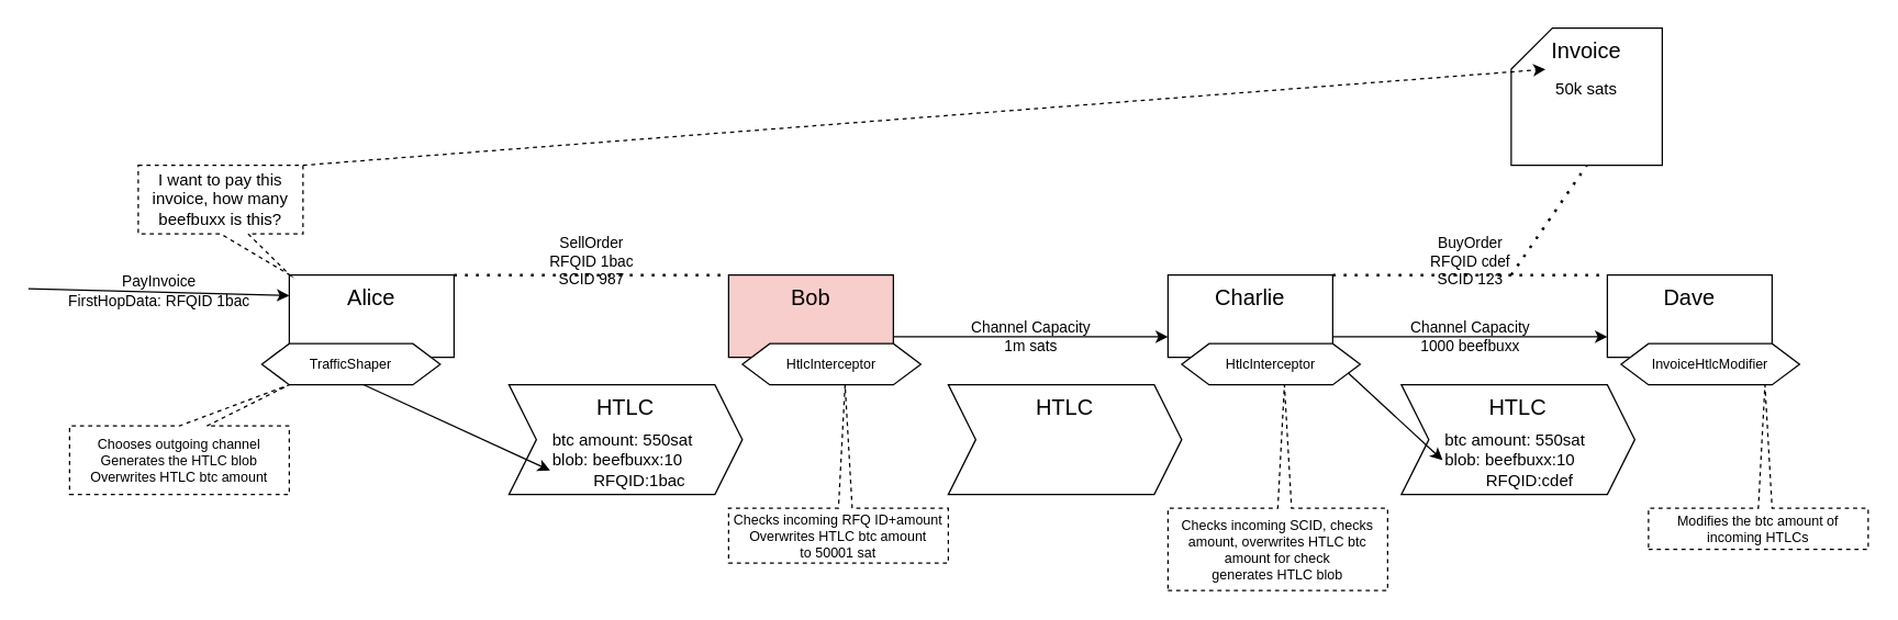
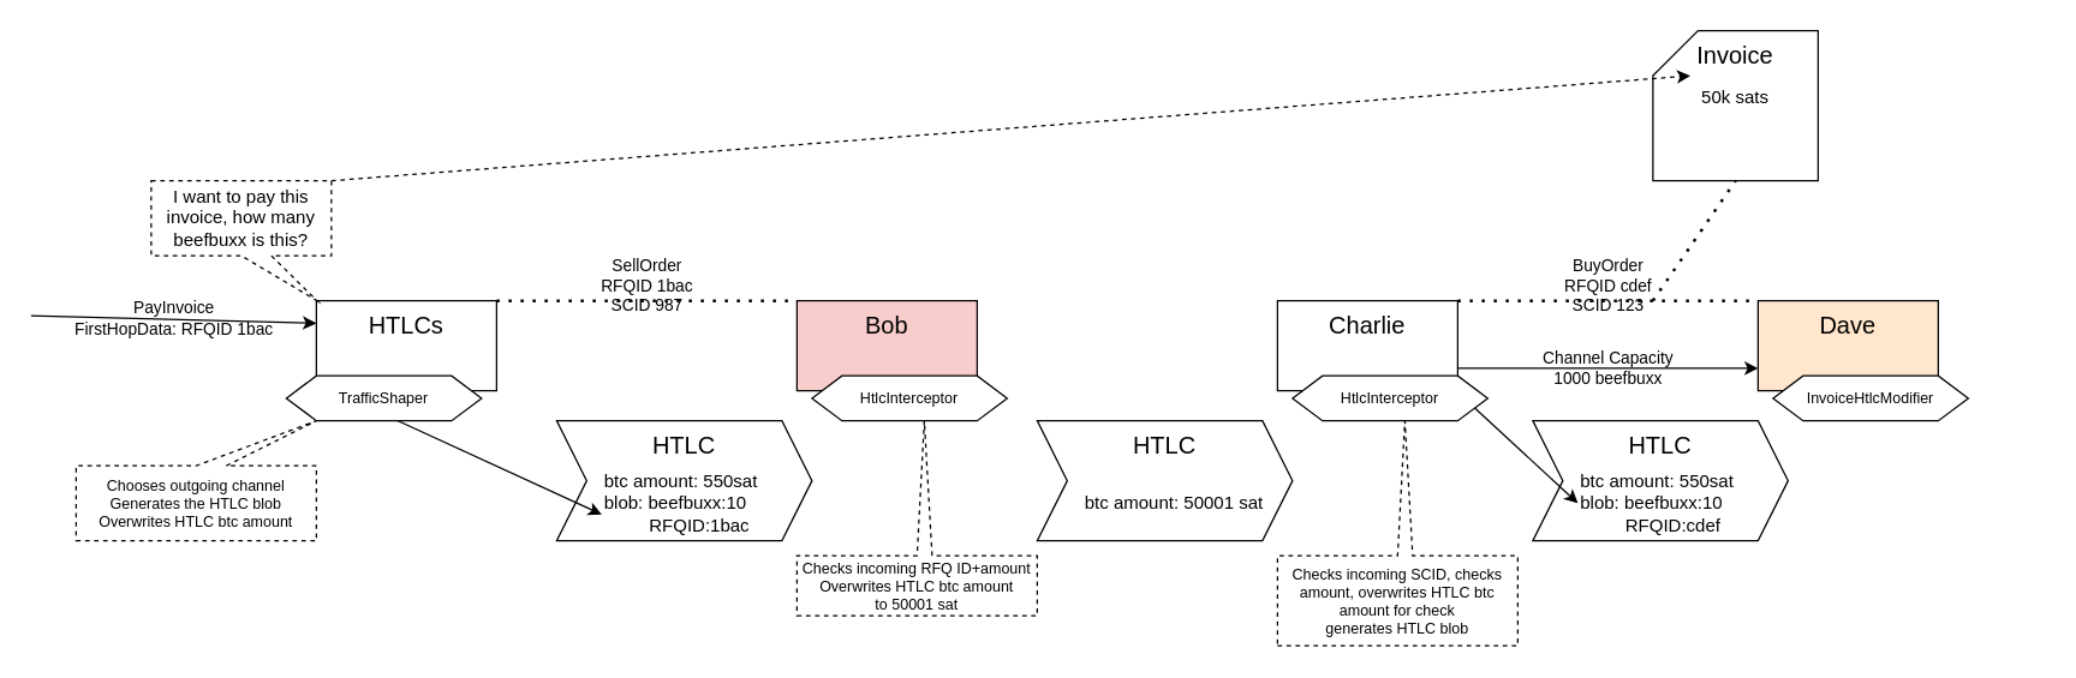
  <mxCell id="0" />
  <mxCell id="1" parent="0" />
- <mxCell id="2" value="Alice" style="rounded=0;whiteSpace=wrap;html=1;fontSize=16;verticalAlign=top;" parent="1" vertex="1"><mxGeometry x="210" y="200" width="120" height="60" as="geometry" /></mxCell>
+ <mxCell id="2" value="HTLCs" style="rounded=0;whiteSpace=wrap;html=1;fontSize=16;verticalAlign=top;" parent="1" vertex="1"><mxGeometry x="210" y="200" width="120" height="60" as="geometry" /></mxCell>
  <mxCell id="3" value="&lt;div&gt;Bob&lt;/div&gt;" style="rounded=0;whiteSpace=wrap;html=1;fontSize=16;verticalAlign=top;fillColor=#f8cecc;" parent="1" vertex="1"><mxGeometry x="530" y="200" width="120" height="60" as="geometry" /></mxCell>
  <mxCell id="4" value="Charlie" style="rounded=0;whiteSpace=wrap;html=1;fontSize=16;verticalAlign=top;" parent="1" vertex="1"><mxGeometry x="850" y="200" width="120" height="60" as="geometry" /></mxCell>
- <mxCell id="5" value="Dave" style="rounded=0;whiteSpace=wrap;html=1;fontSize=16;verticalAlign=top;" parent="1" vertex="1"><mxGeometry x="1170" y="200" width="120" height="60" as="geometry" /></mxCell>
+ <mxCell id="5" value="Dave" style="rounded=0;whiteSpace=wrap;html=1;fontSize=16;verticalAlign=top;fillColor=#ffe6cc;" parent="1" vertex="1"><mxGeometry x="1170" y="200" width="120" height="60" as="geometry" /></mxCell>
  <mxCell id="6" value="Invoice" style="shape=card;whiteSpace=wrap;html=1;fontSize=16;verticalAlign=top;" parent="1" vertex="1"><mxGeometry x="1100" y="20" width="110" height="100" as="geometry" /></mxCell>
  <mxCell id="7" value="BuyOrder&lt;br&gt;RFQID cdef&lt;br&gt;SCID 123" style="endArrow=none;dashed=1;html=1;dashPattern=1 3;strokeWidth=2;rounded=0;entryX=0;entryY=0;entryDx=0;entryDy=0;exitX=1;exitY=0;exitDx=0;exitDy=0;labelBackgroundColor=none;" parent="1" source="4" target="5" edge="1"><mxGeometry y="10" width="50" height="50" relative="1" as="geometry"><mxPoint x="1020" y="170" as="sourcePoint" /><mxPoint x="1070" y="120" as="targetPoint" /><mxPoint as="offset" /></mxGeometry></mxCell>
  <mxCell id="8" value="" style="endArrow=none;dashed=1;html=1;dashPattern=1 3;strokeWidth=2;rounded=0;entryX=0.5;entryY=1;entryDx=0;entryDy=0;entryPerimeter=0;" parent="1" target="6" edge="1"><mxGeometry width="50" height="50" relative="1" as="geometry"><mxPoint x="1100" y="200" as="sourcePoint" /><mxPoint x="1060" y="100" as="targetPoint" /></mxGeometry></mxCell>
  <mxCell id="9" value="50k sats" style="text;html=1;align=center;verticalAlign=middle;whiteSpace=wrap;rounded=0;" parent="1" vertex="1"><mxGeometry x="1125" y="50" width="60" height="30" as="geometry" /></mxCell>
  <mxCell id="10" value="I want to pay this invoice, how many beefbuxx is this?" style="shape=callout;whiteSpace=wrap;html=1;perimeter=calloutPerimeter;dashed=1;position2=0.92;" parent="1" vertex="1"><mxGeometry x="100" y="120" width="120" height="80" as="geometry" /></mxCell>
  <mxCell id="11" value="" style="endArrow=classic;html=1;rounded=0;entryX=0;entryY=0;entryDx=0;entryDy=0;exitX=1;exitY=0;exitDx=0;exitDy=0;exitPerimeter=0;dashed=1;" parent="1" source="10" target="9" edge="1"><mxGeometry width="50" height="50" relative="1" as="geometry"><mxPoint x="600" y="50" as="sourcePoint" /><mxPoint x="650" y="0" as="targetPoint" /></mxGeometry></mxCell>
  <mxCell id="12" value="SellOrder&lt;br&gt;RFQID 1bac&lt;br&gt;SCID 987" style="endArrow=none;dashed=1;html=1;dashPattern=1 3;strokeWidth=2;rounded=0;entryX=0;entryY=0;entryDx=0;entryDy=0;exitX=1;exitY=0;exitDx=0;exitDy=0;labelBackgroundColor=none;" parent="1" edge="1"><mxGeometry y="10" width="50" height="50" relative="1" as="geometry"><mxPoint x="330" y="200" as="sourcePoint" /><mxPoint x="530" y="200" as="targetPoint" /><mxPoint as="offset" /></mxGeometry></mxCell>
  <mxCell id="13" value="HTLC" style="shape=step;perimeter=stepPerimeter;whiteSpace=wrap;html=1;fixedSize=1;fontSize=16;verticalAlign=top;" parent="1" vertex="1"><mxGeometry x="370" y="280" width="170" height="80" as="geometry" /></mxCell>
  <mxCell id="14" value="btc amount: 550sat&lt;br&gt;blob: beefbuxx:10&lt;br&gt;&amp;nbsp;&amp;nbsp;&amp;nbsp;&amp;nbsp;&amp;nbsp;&amp;nbsp;&amp;nbsp;&amp;nbsp; RFQID:1bac" style="text;html=1;align=left;verticalAlign=middle;whiteSpace=wrap;rounded=0;" parent="1" vertex="1"><mxGeometry x="400" y="320" width="150" height="30" as="geometry" /></mxCell>
  <mxCell id="15" value="PayInvoice&lt;br&gt;FirstHopData: RFQID 1bac" style="endArrow=classic;html=1;rounded=0;entryX=0;entryY=0.25;entryDx=0;entryDy=0;labelBackgroundColor=none;" parent="1" target="2" edge="1"><mxGeometry width="50" height="50" relative="1" as="geometry"><mxPoint x="20" y="210" as="sourcePoint" /><mxPoint x="130" y="210" as="targetPoint" /></mxGeometry></mxCell>
- <mxCell id="16" value="Channel Capacity&lt;br&gt;1m sats" style="endArrow=classic;html=1;rounded=0;entryX=0;entryY=0.75;entryDx=0;entryDy=0;exitX=1;exitY=0.75;exitDx=0;exitDy=0;labelBackgroundColor=none;" parent="1" source="3" target="4" edge="1"><mxGeometry width="50" height="50" relative="1" as="geometry"><mxPoint x="650" y="240" as="sourcePoint" /><mxPoint x="850" y="240" as="targetPoint" /></mxGeometry></mxCell>
  <mxCell id="17" value="HTLC" style="shape=step;perimeter=stepPerimeter;whiteSpace=wrap;html=1;fixedSize=1;fontSize=16;verticalAlign=top;" parent="1" vertex="1"><mxGeometry x="690" y="280" width="170" height="80" as="geometry" /></mxCell>
+ <mxCell id="18" value="btc amount: 50001 sat" style="text;html=1;align=left;verticalAlign=middle;whiteSpace=wrap;rounded=0;" parent="1" vertex="1"><mxGeometry x="720" y="320" width="130" height="30" as="geometry" /></mxCell>
  <mxCell id="19" value="" style="endArrow=classic;html=1;rounded=0;exitX=1;exitY=0.75;exitDx=0;exitDy=0;entryX=0;entryY=0.75;entryDx=0;entryDy=0;" parent="1" target="14" edge="1"><mxGeometry width="50" height="50" relative="1" as="geometry"><mxPoint x="261.333" y="278.667" as="sourcePoint" /><mxPoint x="410" y="220" as="targetPoint" /></mxGeometry></mxCell>
  <mxCell id="20" value="Chooses outgoing channel&lt;br style=&quot;font-size: 10px;&quot;&gt;&lt;div&gt;Generates the HTLC blob&lt;/div&gt;Overwrites HTLC btc amount" style="shape=callout;whiteSpace=wrap;html=1;perimeter=calloutPerimeter;dashed=1;flipV=1;position2=1;fontSize=10;" parent="1" vertex="1"><mxGeometry x="50" y="280" width="160" height="80" as="geometry" /></mxCell>
  <mxCell id="21" value="&lt;div&gt;HtlcInterceptor&lt;/div&gt;" style="shape=hexagon;perimeter=hexagonPerimeter2;whiteSpace=wrap;html=1;fixedSize=1;fontSize=10;" parent="1" vertex="1"><mxGeometry x="540" y="250" width="130" height="30" as="geometry" /></mxCell>
  <mxCell id="22" value="Checks incoming RFQ ID+amount&lt;br&gt;Overwrites HTLC btc amount&lt;br&gt;to 50001 sat" style="shape=callout;whiteSpace=wrap;html=1;perimeter=calloutPerimeter;dashed=1;flipV=1;position2=0.53;fontSize=10;size=90;position=0.5;base=10;" parent="1" vertex="1"><mxGeometry x="530" y="280" width="160" height="130" as="geometry" /></mxCell>
  <mxCell id="23" value="Channel Capacity&lt;br&gt;1000 beefbuxx" style="endArrow=classic;html=1;rounded=0;entryX=0;entryY=0.75;entryDx=0;entryDy=0;exitX=1;exitY=0.75;exitDx=0;exitDy=0;labelBackgroundColor=none;" parent="1" source="4" target="5" edge="1"><mxGeometry width="50" height="50" relative="1" as="geometry"><mxPoint x="910" y="300" as="sourcePoint" /><mxPoint x="1110" y="300" as="targetPoint" /></mxGeometry></mxCell>
  <mxCell id="24" value="&lt;div&gt;HtlcInterceptor&lt;/div&gt;" style="shape=hexagon;perimeter=hexagonPerimeter2;whiteSpace=wrap;html=1;fixedSize=1;fontSize=10;" parent="1" vertex="1"><mxGeometry x="860" y="250" width="130" height="30" as="geometry" /></mxCell>
  <mxCell id="25" value="Checks incoming SCID, checks amount, overwrites HTLC btc amount for check&lt;br&gt;generates HTLC blob" style="shape=callout;whiteSpace=wrap;html=1;perimeter=calloutPerimeter;dashed=1;flipV=1;position2=0.53;fontSize=10;size=90;position=0.5;base=10;" parent="1" vertex="1"><mxGeometry x="850" y="280" width="160" height="150" as="geometry" /></mxCell>
  <mxCell id="26" value="HTLC" style="shape=step;perimeter=stepPerimeter;whiteSpace=wrap;html=1;fixedSize=1;fontSize=16;verticalAlign=top;" parent="1" vertex="1"><mxGeometry x="1020" y="280" width="170" height="80" as="geometry" /></mxCell>
  <mxCell id="27" value="btc amount: 550sat&lt;br&gt;blob: beefbuxx:10&lt;br&gt;&amp;nbsp;&amp;nbsp;&amp;nbsp;&amp;nbsp;&amp;nbsp;&amp;nbsp;&amp;nbsp;&amp;nbsp; RFQID:cdef" style="text;html=1;align=left;verticalAlign=middle;whiteSpace=wrap;rounded=0;" parent="1" vertex="1"><mxGeometry x="1050" y="320" width="150" height="30" as="geometry" /></mxCell>
  <mxCell id="28" value="" style="endArrow=classic;html=1;rounded=0;entryX=0;entryY=0.5;entryDx=0;entryDy=0;exitX=1;exitY=0.75;exitDx=0;exitDy=0;" parent="1" source="24" target="27" edge="1"><mxGeometry width="50" height="50" relative="1" as="geometry"><mxPoint x="1010" y="270" as="sourcePoint" /><mxPoint x="1060" y="220" as="targetPoint" /></mxGeometry></mxCell>
  <mxCell id="29" value="TrafficShaper" style="shape=hexagon;perimeter=hexagonPerimeter2;whiteSpace=wrap;html=1;fixedSize=1;fontSize=10;" vertex="1" parent="1"><mxGeometry x="190" y="250" width="130" height="30" as="geometry" /></mxCell>
  <mxCell id="30" value="InvoiceHtlcModifier" style="shape=hexagon;perimeter=hexagonPerimeter2;whiteSpace=wrap;html=1;fixedSize=1;fontSize=10;" vertex="1" parent="1"><mxGeometry x="1180" y="250" width="130" height="30" as="geometry" /></mxCell>
- <mxCell id="31" value="Modifies the btc amount of incoming HTLCs" style="shape=callout;whiteSpace=wrap;html=1;perimeter=calloutPerimeter;dashed=1;flipV=1;position2=0.53;fontSize=10;size=90;position=0.5;base=10;" vertex="1" parent="1"><mxGeometry x="1200" y="280" width="160" height="120" as="geometry" /></mxCell>
